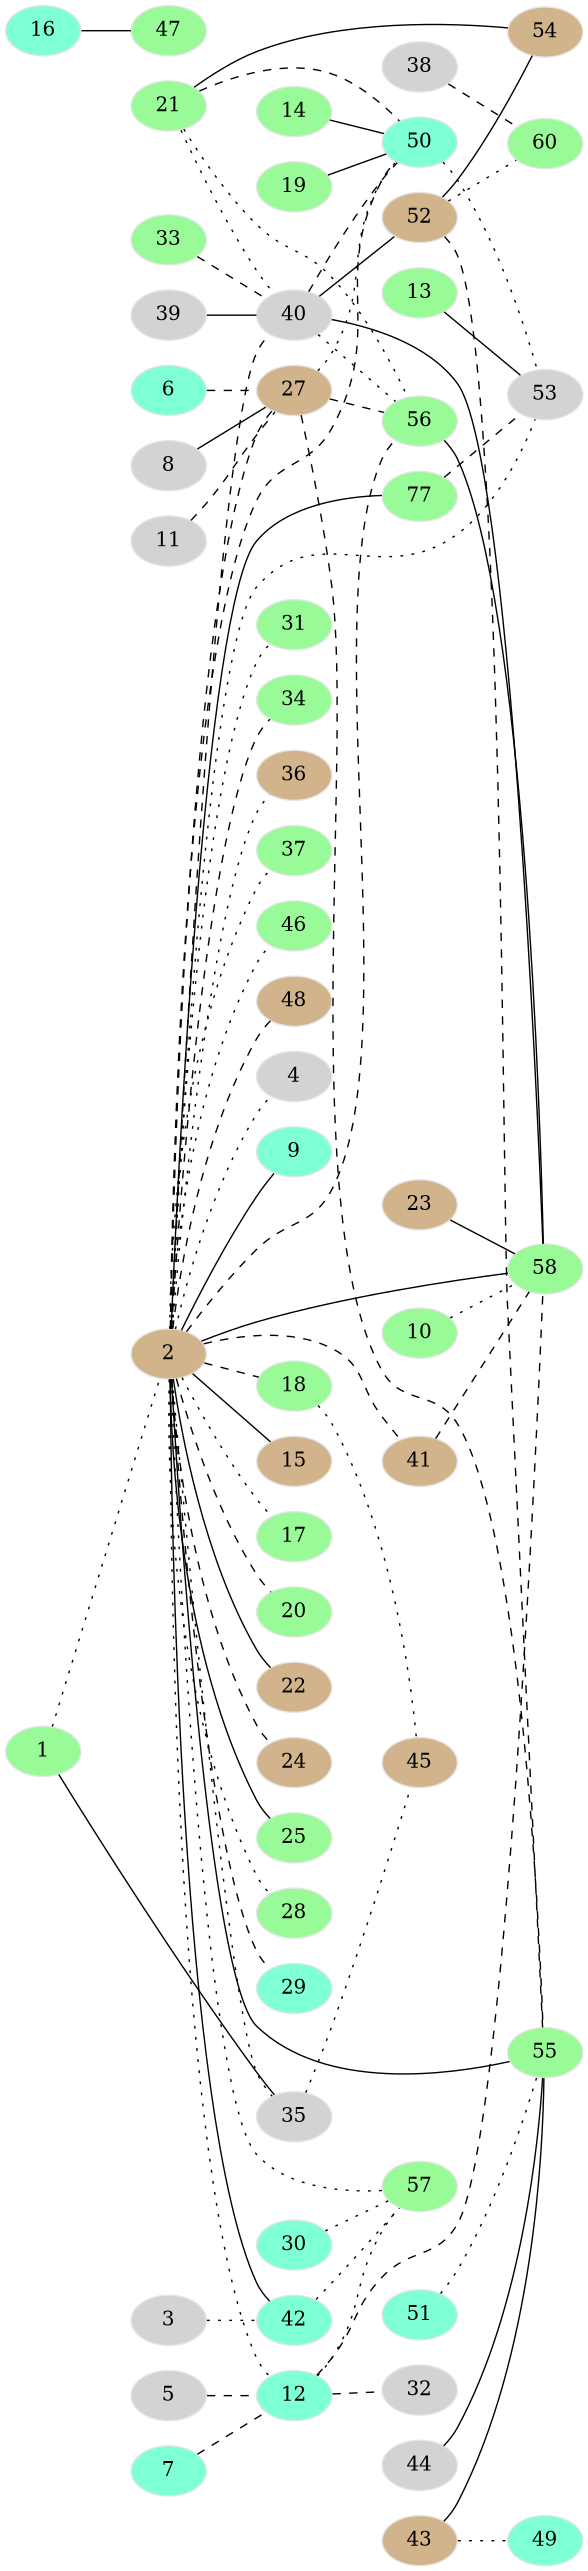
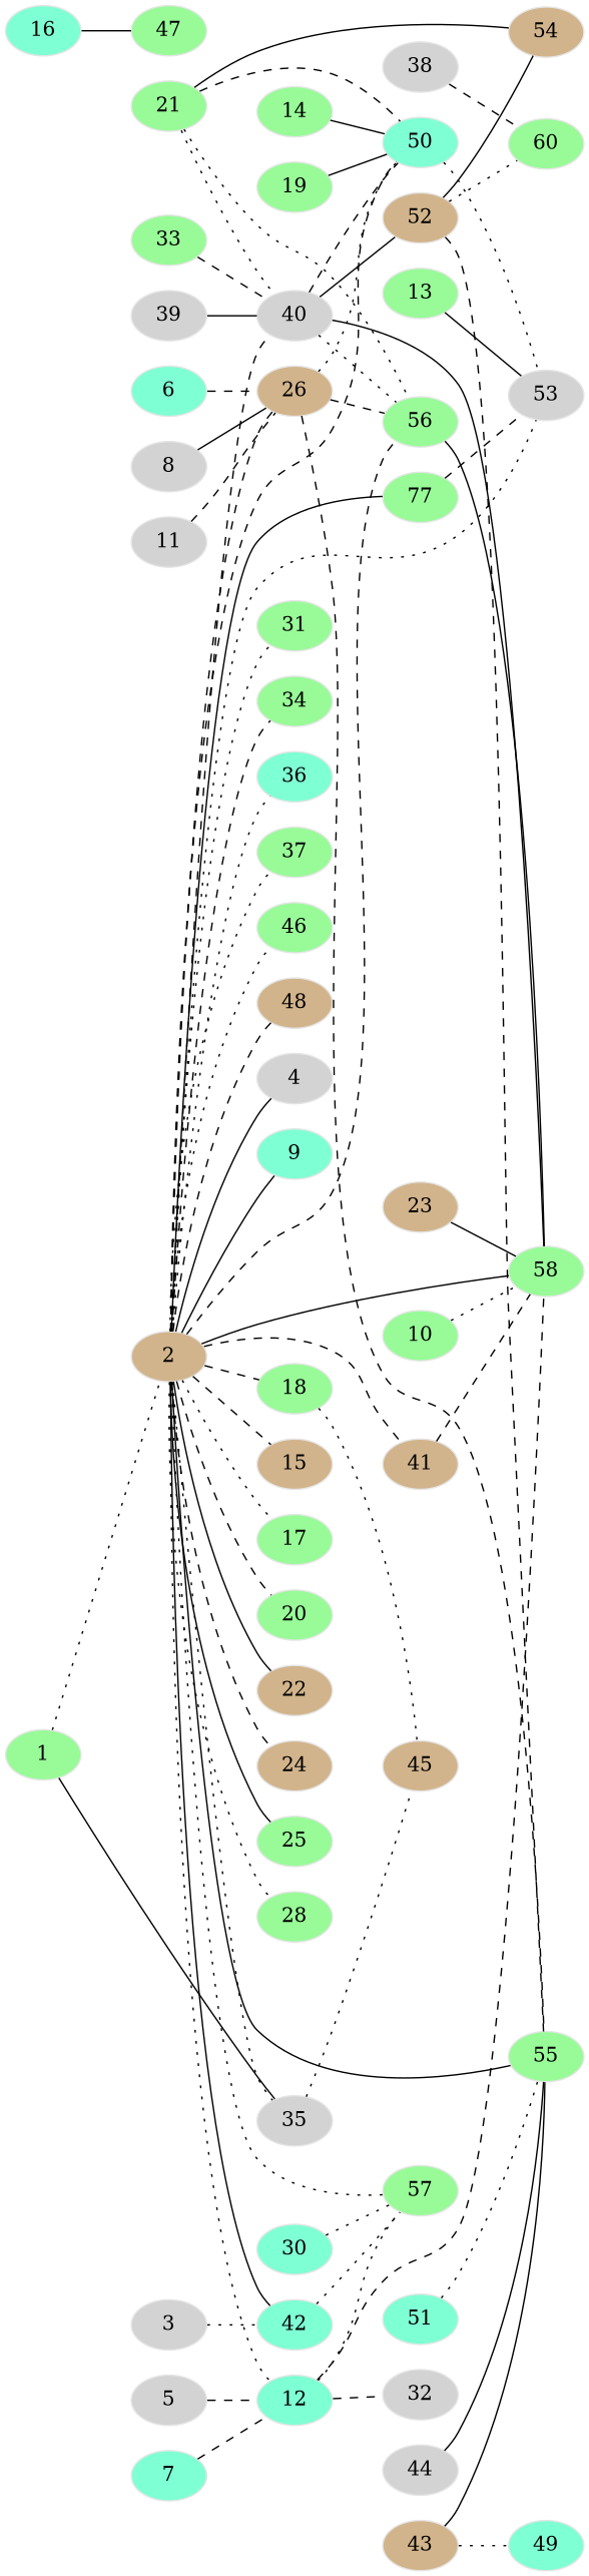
  graph {
    rankdir=LR
    node [color=gray90 fillcolor=palegreen style=filled]
    edge [style=dotted weight=1.0]
    2 [fillcolor=tan]
    1
    35 [fillcolor=lightgrey]
    4 [fillcolor=lightgrey]
    9 [fillcolor=aquamarine]
    12 [fillcolor=aquamarine]
    15 [fillcolor=tan]
    17
    18
    20
    22 [fillcolor=tan]
    24 [fillcolor=tan]
    25
-   26 [fillcolor=tan label=27]
+   26 [fillcolor=tan]
    n15 [label=77]
    28
-   29 [fillcolor=aquamarine]
    31
    34
-   36 [fillcolor=tan]
+   36 [fillcolor=aquamarine]
    37
    40 [fillcolor=lightgrey]
    41 [fillcolor=tan]
    42 [fillcolor=aquamarine]
    46
    48 [fillcolor=tan]
    50 [fillcolor=aquamarine]
    53 [fillcolor=lightgrey]
    55
    56
    57
    58
    45 [fillcolor=tan]
    32 [fillcolor=lightgrey]
    52 [fillcolor=tan]
    3 [fillcolor=lightgrey]
    5 [fillcolor=lightgrey]
    6 [fillcolor=aquamarine]
    7 [fillcolor=aquamarine]
    8 [fillcolor=lightgrey]
    10
    11 [fillcolor=lightgrey]
    13
    14
    16 [fillcolor=aquamarine]
    47
    19
    21
    54 [fillcolor=tan]
    23 [fillcolor=tan]
    30 [fillcolor=aquamarine]
    33
    38 [fillcolor=lightgrey]
    60
    39 [fillcolor=lightgrey]
    43 [fillcolor=tan]
    49 [fillcolor=aquamarine]
    44 [fillcolor=lightgrey]
    51 [fillcolor=aquamarine]
    2 -- 35
-   2 -- 4
+   2 -- 4 [style=solid]
    2 -- 9 [style=solid]
    2 -- 12
-   2 -- 15 [style=solid]
+   2 -- 15 [style=dashed]
    2 -- 17
    2 -- 18 [style=dashed]
    2 -- 20 [style=dashed]
    2 -- 22 [style=solid]
    2 -- 24 [style=dashed]
    2 -- 25 [style=solid]
    2 -- 26 [style=dashed]
    2 -- n15 [style=solid]
    2 -- 28
-   2 -- 29 [style=dashed]
    2 -- 31
    2 -- 34 [style=dashed]
    2 -- 36
    2 -- 37
    2 -- 40 [style=dashed]
    2 -- 41 [style=dashed]
    2 -- 42 [style=solid weight=2.0]
    2 -- 46
    2 -- 48 [style=dashed]
    2 -- 50 [style=dashed]
    2 -- 53
    2 -- 55 [style=solid]
    2 -- 56 [style=dashed]
    2 -- 57
    2 -- 58 [style=solid]
    1 -- 2
    1 -- 35 [style=solid]
    35 -- 45
    12 -- 57
    12 -- 58 [style=dashed]
    12 -- 32 [style=dashed]
    18 -- 45
    26 -- 50
    26 -- 55 [style=dashed weight=2.0]
    26 -- 56 [style=dashed]
    n15 -- 53 [style=dashed]
    40 -- 50 [style=dashed]
    40 -- 56
    40 -- 58 [style=solid]
    40 -- 52 [style=solid]
    41 -- 58 [style=dashed]
    42 -- 57
    50 -- 53
    56 -- 58 [style=solid]
    52 -- 55 [style=dashed]
    52 -- 54 [style=solid]
    52 -- 60
    3 -- 42
    5 -- 12 [style=dashed]
    6 -- 26 [style=dashed]
    7 -- 12 [style=dashed]
    8 -- 26 [style=solid]
    10 -- 58
    11 -- 26 [style=dashed]
    13 -- 53 [style=solid]
    14 -- 50 [style=solid]
    16 -- 47 [style=solid]
    19 -- 50 [style=solid]
    21 -- 40
    21 -- 50 [style=dashed]
    21 -- 56
    21 -- 54 [style=solid]
    23 -- 58 [style=solid]
    30 -- 57
    33 -- 40 [style=dashed weight=2.0]
    38 -- 60 [style=dashed]
    39 -- 40 [style=solid]
    43 -- 55 [style=solid]
    43 -- 49
    44 -- 55 [style=solid]
    51 -- 55
  }
